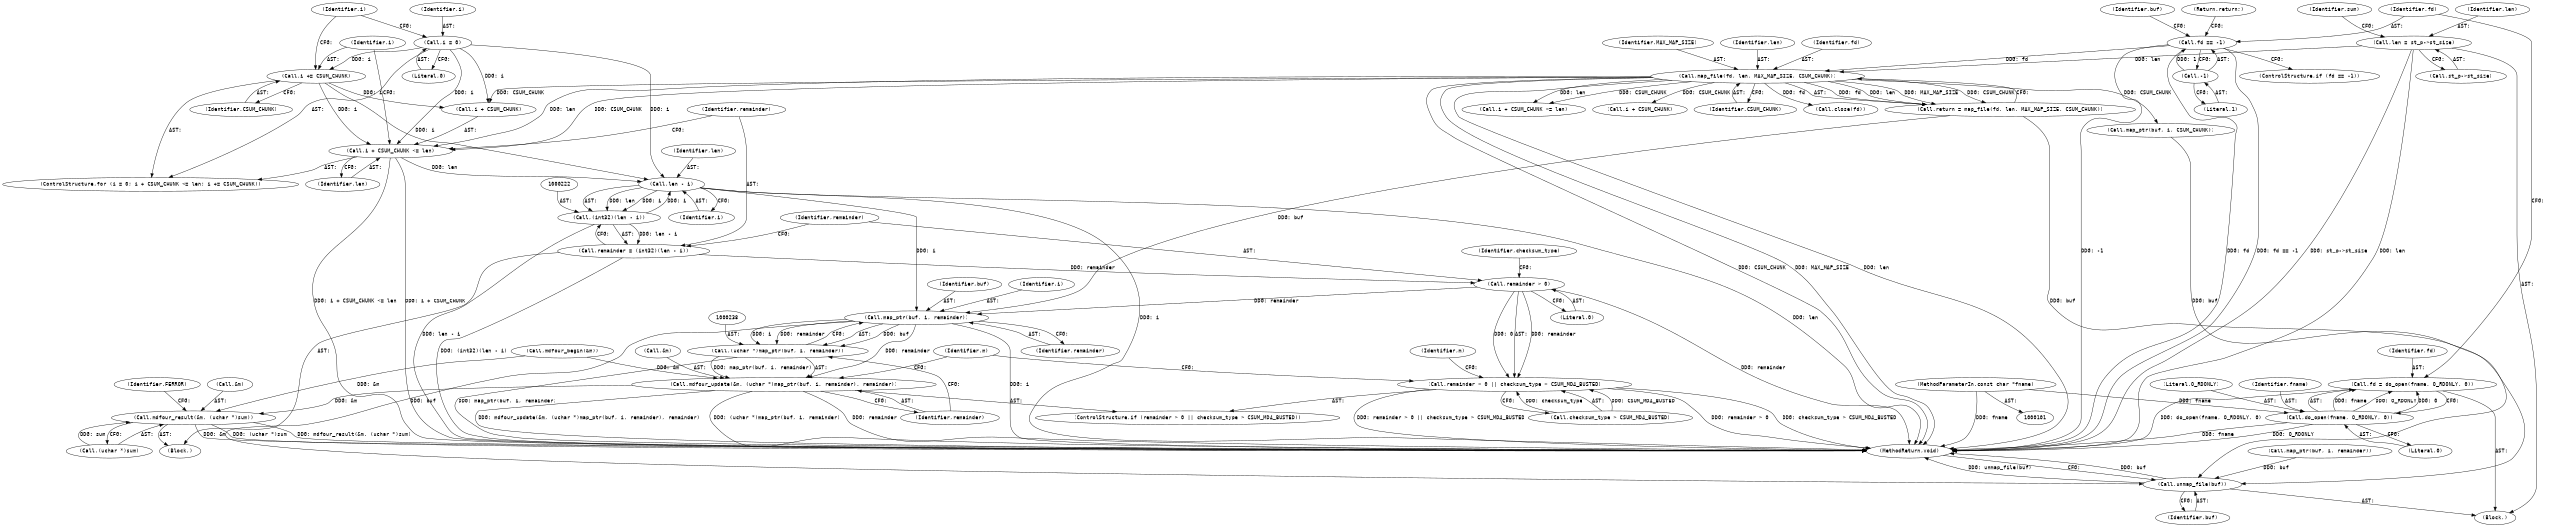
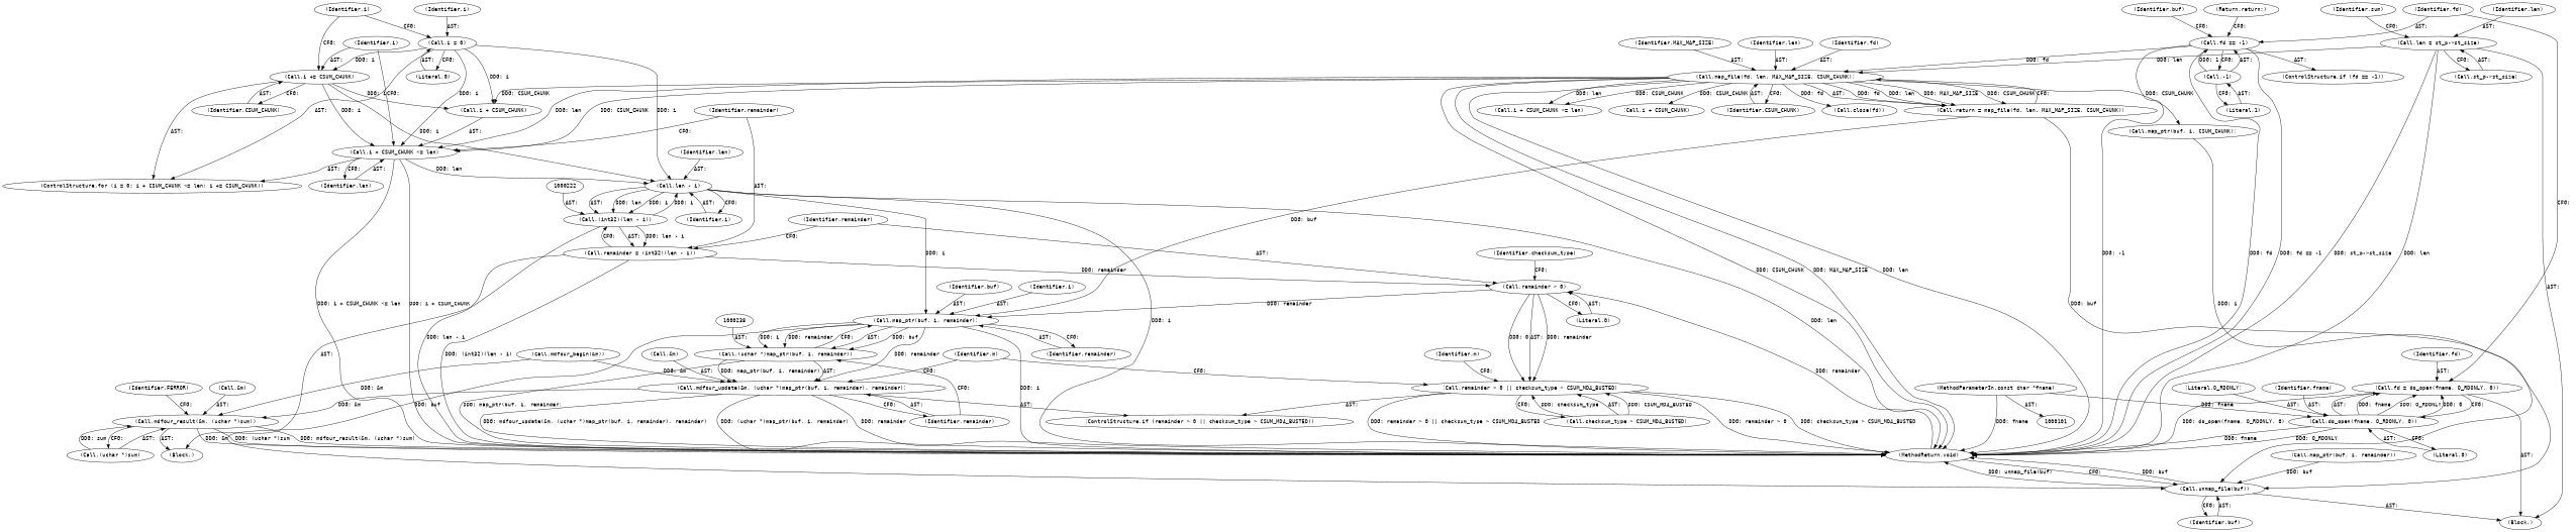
  digraph {
    fontname="DejaVu Sans Mono"
    node [fontname="DejaVu Sans Mono"]
    edge [fontname="DejaVu Sans Mono"]
    n1 [label="(Call,remainder > 0)"]
    n2 [label="(Call,remainder > 0 || checksum_type > CSUM_MD4_BUSTED)"]
    n3 [label="(Call,map_ptr(buf, i, remainder))"]
    n4 [label="(MethodReturn,void)"]
    n5 [label="(Literal,0)"]
    n6 [label="(Call,checksum_type > CSUM_MD4_BUSTED)"]
    n7 [label="(ControlStructure,if (remainder > 0 || checksum_type > CSUM_MD4_BUSTED))"]
    n8 [label="(Call,(uchar *)map_ptr(buf, i, remainder))"]
    n9 [label="(Call,mdfour_update(&m, (uchar *)map_ptr(buf, i, remainder), remainder))"]
    n10 [label="(Call,unmap_file(buf))"]
    n11 [label="(Identifier,remainder)"]
    n12 [label="(Call,remainder = (int32)(len - i))"]
    n13 [label="(Call,(int32)(len - i))"]
    n14 [label="(Block,)"]
    n15 [label="(Call,len - i)"]
    n16 [label="(Identifier,i)"]
    n17 [label="(Call,i + CSUM_CHUNK <= len)"]
    n18 [label="(Identifier,len)"]
    n19 [label="(ControlStructure,for (i = 0; i + CSUM_CHUNK <= len; i += CSUM_CHUNK))"]
    n20 [label="(Call,i += CSUM_CHUNK)"]
    n21 [label="(Call,i + CSUM_CHUNK)"]
    n22 [label="(Identifier,CSUM_CHUNK)"]
    n23 [label="(Call,i = 0)"]
    n24 [label="(Literal,0)"]
    n25 [label="(Call,map_file(fd, len, MAX_MAP_SIZE, CSUM_CHUNK))"]
    n26 [label="(Call,i + CSUM_CHUNK <= len)"]
    n27 [label="(Call,map_ptr(buf, i, CSUM_CHUNK))"]
    n28 [label="(Call,i + CSUM_CHUNK)"]
    n29 [label="(Identifier,CSUM_CHUNK)"]
    n30 [label="(Call,return = map_file(fd, len, MAX_MAP_SIZE, CSUM_CHUNK))"]
    n31 [label="(Call,close(fd))"]
    n32 [label="(Call,fd == -1)"]
    n33 [label="(Call,-1)"]
    n34 [label="(ControlStructure,if (fd == -1))"]
    n35 [label="(Literal,1)"]
    n36 [label="(Call,fd = do_open(fname, O_RDONLY, 0))"]
    n37 [label="(Call,do_open(fname, O_RDONLY, 0))"]
    n38 [label="(Block,)"]
    n39 [label="(Literal,0)"]
    n40 [label="(MethodParameterIn,const char *fname)"]
    1000101
    n42 [label="(Call,len = st_p->st_size)"]
    n43 [label="(Call,st_p->st_size)"]
    n44 [label="(Call,mdfour_result(&m, (uchar *)sum))"]
    n45 [label="(Identifier,remainder)"]
    n46 [label="(Identifier,buf)"]
    n47 [label="(Call,(uchar *)sum)"]
    n48 [label="(Identifier,len)"]
    n49 [label="(Identifier,fname)"]
    n50 [label="(Identifier,fd)"]
    n51 [label="(Identifier,i)"]
    n52 [label="(Identifier,fd)"]
    n53 [label="(Identifier,len)"]
    n54 [label="(Identifier,remainder)"]
    n55 [label="(Identifier,checksum_type)"]
    n56 [label="(Identifier,sum)"]
    n57 [label="(Identifier,i)"]
    n58 [label="(Identifier,i)"]
    n59 [label="(Identifier,i)"]
    n60 [label="(Literal,O_RDONLY)"]
    n61 [label="(Call,map_ptr(buf, i, remainder))"]
    n62 [label="(Call,&m)"]
    n63 [label="(Identifier,fd)"]
    n64 [label="(Identifier,len)"]
    n65 [label="(Return,return;)"]
    n66 [label="(Identifier,remainder)"]
    n67 [label="(Identifier,MAX_MAP_SIZE)"]
    n68 [label="(Identifier,buf)"]
    n69 [label="(Identifier,m)"]
    n70 [label="(Identifier,buf)"]
    n71 [label="(Identifier,m)"]
    n72 [label="(Call,&m)"]
    n73 [label="(Call,mdfour_begin(&m))"]
    n74 [label="(Identifier,FERROR)"]
    1000222
    1000238
    n1 -> n2 [label="AST: "]
    n1 -> n2 [label="DDG: remainder"]
    n1 -> n2 [label="DDG: 0"]
    n1 -> n3 [label="DDG: remainder"]
-   n1 -> n4 [label="DDG: remainder"]
+   n4 -> n1 [label="DDG: remainder"]
    n1 -> n5 [label="CFG: "]
    n2 -> n4 [label="DDG: remainder > 0 || checksum_type > CSUM_MD4_BUSTED"]
    n2 -> n4 [label="DDG: remainder > 0"]
    n2 -> n4 [label="DDG: checksum_type > CSUM_MD4_BUSTED"]
    n2 -> n6 [label="CFG: "]
    n2 -> n7 [label="AST: "]
    n3 -> n4 [label="DDG: i"]
    n3 -> n8 [label="AST: "]
    n3 -> n8 [label="DDG: buf"]
    n3 -> n8 [label="DDG: i"]
    n3 -> n8 [label="DDG: remainder"]
    n3 -> n9 [label="DDG: remainder"]
    n3 -> n10 [label="DDG: buf"]
    n3 -> n11 [label="CFG: "]
    n4 -> n10 [label="CFG: "]
    n5 -> n1 [label="AST: "]
    n6 -> n2 [label="AST: "]
    n6 -> n2 [label="DDG: checksum_type"]
    n6 -> n2 [label="DDG: CSUM_MD4_BUSTED"]
    n8 -> n3 [label="CFG: "]
    n8 -> n4 [label="DDG: map_ptr(buf, i, remainder)"]
    n8 -> n9 [label="AST: "]
    n8 -> n9 [label="DDG: map_ptr(buf, i, remainder)"]
    n9 -> n4 [label="DDG: mdfour_update(&m, (uchar *)map_ptr(buf, i, remainder), remainder)"]
    n9 -> n4 [label="DDG: (uchar *)map_ptr(buf, i, remainder)"]
    n9 -> n4 [label="DDG: remainder"]
    n9 -> n7 [label="AST: "]
    n9 -> n44 [label="DDG: &m"]
    n9 -> n45 [label="CFG: "]
    n10 -> n4 [label="DDG: buf"]
    n10 -> n4 [label="DDG: unmap_file(buf)"]
    n10 -> n38 [label="AST: "]
    n10 -> n46 [label="CFG: "]
    n11 -> n3 [label="AST: "]
    n12 -> n1 [label="DDG: remainder"]
    n12 -> n4 [label="DDG: (int32)(len - i)"]
    n12 -> n13 [label="CFG: "]
    n12 -> n14 [label="AST: "]
    n13 -> n4 [label="DDG: len - i"]
    n13 -> n12 [label="AST: "]
    n13 -> n12 [label="DDG: len - i"]
    n13 -> n15 [label="DDG: i"]
    n15 -> n3 [label="DDG: i"]
    n15 -> n4 [label="DDG: i"]
    n15 -> n4 [label="DDG: len"]
    n15 -> n13 [label="AST: "]
    n15 -> n13 [label="DDG: len"]
    n15 -> n13 [label="DDG: i"]
    n15 -> n16 [label="CFG: "]
    n16 -> n15 [label="AST: "]
    n17 -> n4 [label="DDG: i + CSUM_CHUNK <= len"]
    n17 -> n4 [label="DDG: i + CSUM_CHUNK"]
    n17 -> n15 [label="DDG: len"]
    n17 -> n18 [label="CFG: "]
    n17 -> n19 [label="AST: "]
    n18 -> n17 [label="AST: "]
    n20 -> n15 [label="DDG: i"]
    n20 -> n17 [label="DDG: i"]
    n20 -> n19 [label="AST: "]
    n20 -> n21 [label="DDG: i"]
    n20 -> n22 [label="CFG: "]
    n21 -> n17 [label="AST: "]
    n22 -> n20 [label="AST: "]
    n23 -> n15 [label="DDG: i"]
    n23 -> n17 [label="DDG: i"]
    n23 -> n19 [label="AST: "]
    n23 -> n20 [label="DDG: i"]
    n23 -> n21 [label="DDG: i"]
    n23 -> n24 [label="CFG: "]
    n24 -> n23 [label="AST: "]
    n25 -> n4 [label="DDG: CSUM_CHUNK"]
    n25 -> n4 [label="DDG: MAX_MAP_SIZE"]
    n25 -> n4 [label="DDG: len"]
    n25 -> n17 [label="DDG: CSUM_CHUNK"]
    n25 -> n17 [label="DDG: len"]
    n25 -> n21 [label="DDG: CSUM_CHUNK"]
    n25 -> n26 [label="DDG: CSUM_CHUNK"]
    n25 -> n26 [label="DDG: len"]
    n25 -> n27 [label="DDG: CSUM_CHUNK"]
    n25 -> n28 [label="DDG: CSUM_CHUNK"]
    n25 -> n29 [label="CFG: "]
    n25 -> n30 [label="AST: "]
    n25 -> n30 [label="DDG: fd"]
    n25 -> n30 [label="DDG: len"]
    n25 -> n30 [label="DDG: MAX_MAP_SIZE"]
    n25 -> n30 [label="DDG: CSUM_CHUNK"]
    n25 -> n31 [label="DDG: fd"]
-   n27 -> n10 [label="DDG: buf"]
+   n27 -> n10 [label="DDG: i"]
    n29 -> n25 [label="AST: "]
    n30 -> n3 [label="DDG: buf"]
    n30 -> n10 [label="DDG: buf"]
    n30 -> n25 [label="CFG: "]
    n32 -> n4 [label="DDG: -1"]
    n32 -> n4 [label="DDG: fd"]
    n32 -> n4 [label="DDG: fd == -1"]
    n32 -> n25 [label="DDG: fd"]
    n32 -> n33 [label="CFG: "]
-   n32 -> n34 [label="CFG: "]
+   n32 -> n34 [label="AST: "]
    n33 -> n32 [label="AST: "]
    n33 -> n32 [label="DDG: 1"]
    n33 -> n35 [label="CFG: "]
    n35 -> n33 [label="AST: "]
    n36 -> n4 [label="DDG: do_open(fname, O_RDONLY, 0)"]
    n36 -> n37 [label="CFG: "]
    n36 -> n38 [label="AST: "]
    n37 -> n4 [label="DDG: O_RDONLY"]
    n37 -> n4 [label="DDG: fname"]
    n37 -> n36 [label="AST: "]
    n37 -> n36 [label="DDG: fname"]
    n37 -> n36 [label="DDG: O_RDONLY"]
    n37 -> n36 [label="DDG: 0"]
    n37 -> n39 [label="CFG: "]
    n39 -> n37 [label="AST: "]
    n40 -> n4 [label="DDG: fname"]
    n40 -> n37 [label="DDG: fname"]
    n40 -> 1000101 [label="AST: "]
    n42 -> n4 [label="DDG: len"]
    n42 -> n4 [label="DDG: st_p->st_size"]
    n42 -> n25 [label="DDG: len"]
    n42 -> n38 [label="AST: "]
    n42 -> n43 [label="CFG: "]
    n43 -> n42 [label="AST: "]
    n44 -> n4 [label="DDG: mdfour_result(&m, (uchar *)sum)"]
    n44 -> n4 [label="DDG: &m"]
    n44 -> n4 [label="DDG: (uchar *)sum"]
    n44 -> n14 [label="AST: "]
    n44 -> n47 [label="CFG: "]
    n45 -> n8 [label="CFG: "]
    n45 -> n9 [label="AST: "]
    n46 -> n10 [label="AST: "]
    n47 -> n44 [label="AST: "]
    n47 -> n44 [label="DDG: sum"]
    n48 -> n25 [label="AST: "]
    n49 -> n37 [label="AST: "]
    n50 -> n32 [label="AST: "]
    n50 -> n36 [label="CFG: "]
    n51 -> n23 [label="AST: "]
    n52 -> n36 [label="AST: "]
    n53 -> n15 [label="AST: "]
    n54 -> n1 [label="AST: "]
    n54 -> n12 [label="CFG: "]
    n55 -> n1 [label="CFG: "]
    n56 -> n42 [label="CFG: "]
    n57 -> n3 [label="AST: "]
    n58 -> n20 [label="CFG: "]
    n58 -> n23 [label="CFG: "]
    n59 -> n17 [label="CFG: "]
    n59 -> n20 [label="AST: "]
    n60 -> n37 [label="AST: "]
    n61 -> n10 [label="DDG: buf"]
    n62 -> n44 [label="AST: "]
    n63 -> n25 [label="AST: "]
    n64 -> n42 [label="AST: "]
    n65 -> n32 [label="CFG: "]
    n66 -> n12 [label="AST: "]
    n66 -> n17 [label="CFG: "]
    n67 -> n25 [label="AST: "]
    n68 -> n32 [label="CFG: "]
    n69 -> n2 [label="CFG: "]
    n69 -> n9 [label="CFG: "]
    n70 -> n3 [label="AST: "]
    n71 -> n2 [label="CFG: "]
    n72 -> n9 [label="AST: "]
    n73 -> n9 [label="DDG: &m"]
    n73 -> n44 [label="DDG: &m"]
    n74 -> n44 [label="CFG: "]
    1000222 -> n13 [label="AST: "]
    1000238 -> n8 [label="AST: "]
  }
